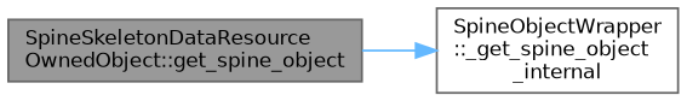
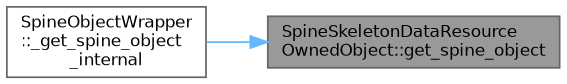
  digraph {
    rankdir=LR
    node [fontname=Helvetica fontsize=10 shape=box style=filled]
    n1 [color=gray40 fillcolor=grey60 fontcolor=black height=0.2 label="SpineSkeletonDataResource\lOwnedObject::get_spine_object" width=0.4]
    n2 [color=grey40 fillcolor=white height=0.2 label="SpineObjectWrapper\l::_get_spine_object\l_internal" width=0.4]
-   n1 -> n2 [color=steelblue1 fontname=Helvetica fontsize=10 labelfontname=Helvetica labelfontsize=10 style=solid]
+   n2 -> n1 [color=steelblue1 fontname=Helvetica fontsize=10 labelfontname=Helvetica labelfontsize=10 style=solid]
  }
